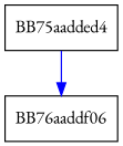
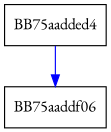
  digraph {
    splines=ortho
    fontname="EB Garamond"
    node [shape=box fontname="EB Garamond"]
    BB75aadded4
-   BB75aaddf06 [label=BB76aaddf06]
+   BB75aaddf06
    BB75aadded4 -> BB75aaddf06 [color=blue fontname="EB Garamond"]
  }
